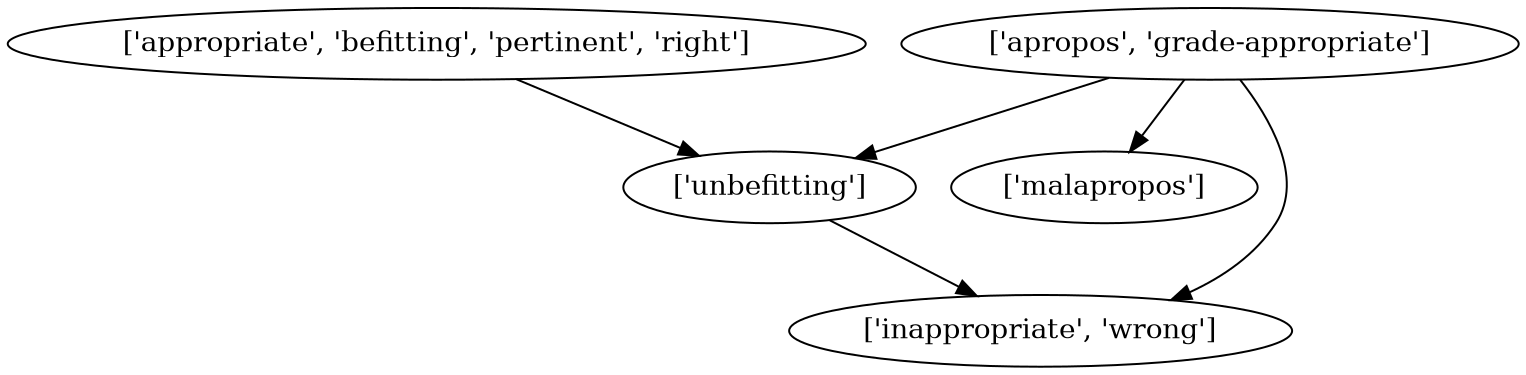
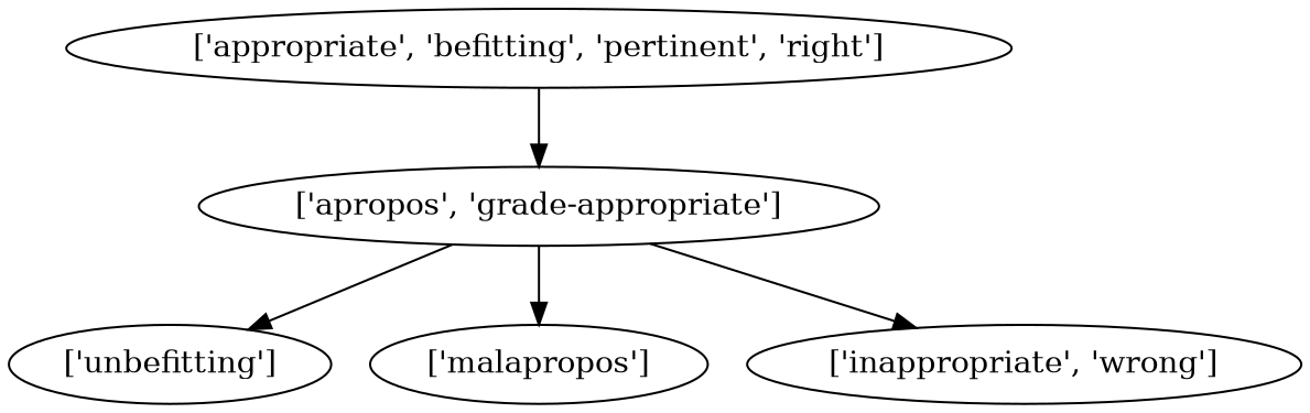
  strict digraph {
    "['appropriate', 'befitting', 'pertinent', 'right']"
    "['apropos', 'grade-appropriate']"
    "['unbefitting']"
    "['malapropos']"
    "['inappropriate', 'wrong']"
-   "['appropriate', 'befitting', 'pertinent', 'right']" -> "['unbefitting']"
+   "['appropriate', 'befitting', 'pertinent', 'right']" -> "['apropos', 'grade-appropriate']"
    "['apropos', 'grade-appropriate']" -> "['unbefitting']"
    "['apropos', 'grade-appropriate']" -> "['malapropos']"
    "['apropos', 'grade-appropriate']" -> "['inappropriate', 'wrong']"
-   "['unbefitting']" -> "['inappropriate', 'wrong']"
  }
